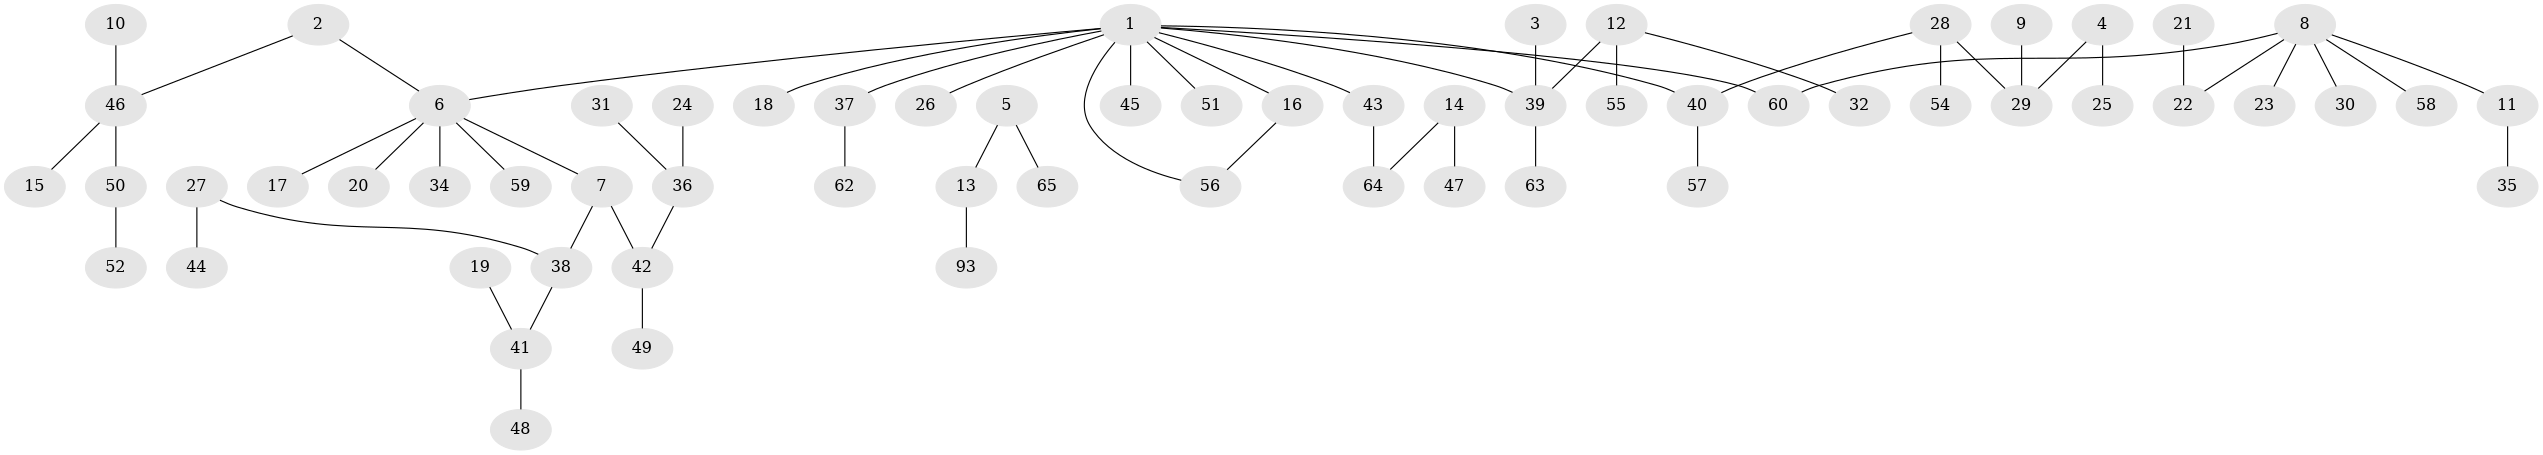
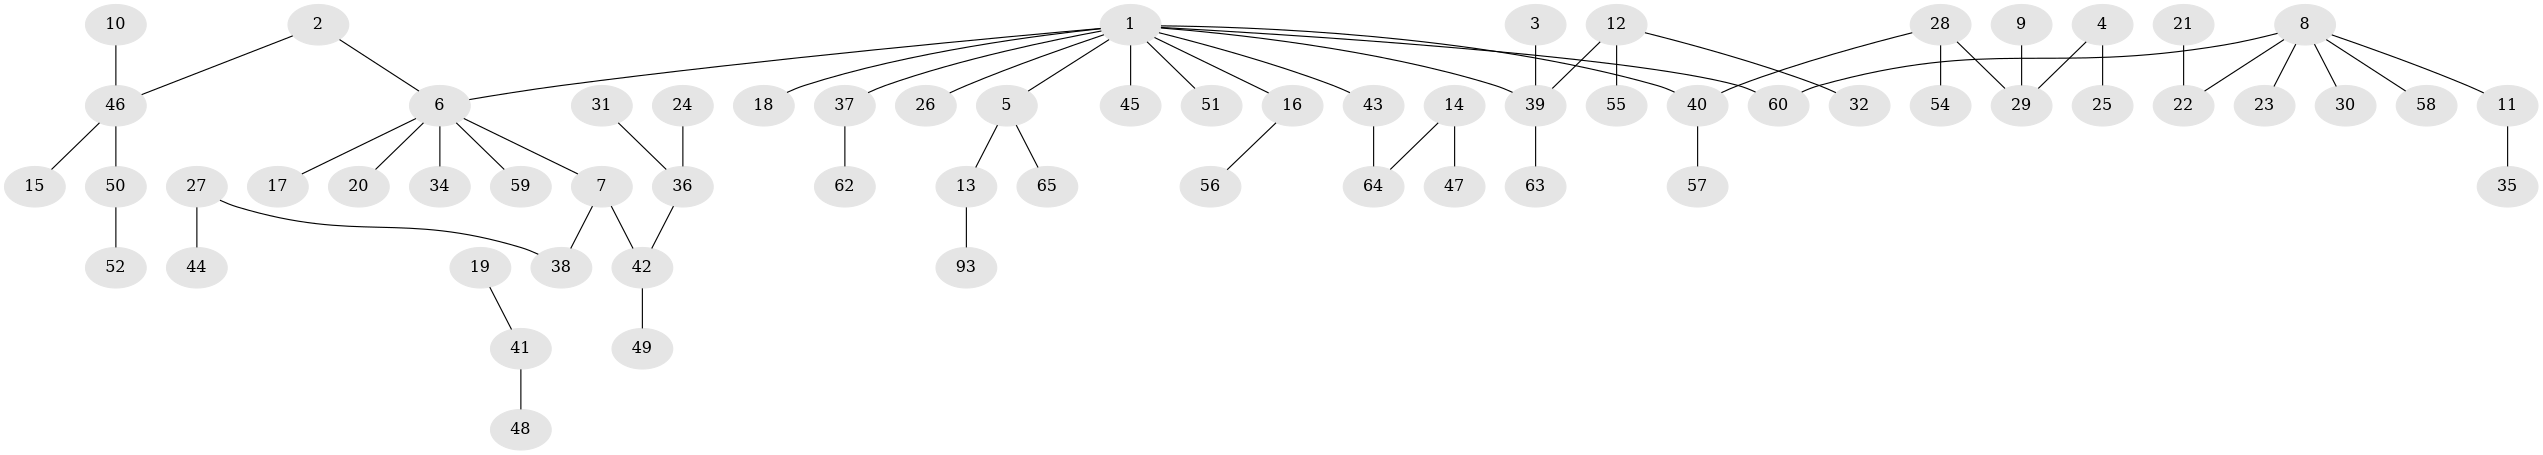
  graph {
    node [color=gray90 style=filled]
    edge [weight=1.0]
    1
    5
    6
    16
    18
    26
    37
    39
    40
    43
    45
    51
    60
    13
    65
    7
    17
    20
    34
    59
    56
    62
    63
    57
    64
    2
    46
    15
    50
    3
    4
    25
    29
    n34 [label=93]
    38
    42
    41
    49
    8
    11
    22
    23
    30
    58
    35
    9
    10
    12
    32
    55
    14
    47
    19
    48
    21
    24
    36
    27
    44
    28
    54
    31
    52
-   1 -- 56
+   1 -- 5
    1 -- 6
    1 -- 16
    1 -- 18
    1 -- 26
    1 -- 37
    1 -- 39
    1 -- 40
    1 -- 43
    1 -- 45
    1 -- 51
    1 -- 60
    5 -- 13
    5 -- 65
    6 -- 7
    6 -- 17
    6 -- 20
    6 -- 34
    6 -- 59
    16 -- 56
    37 -- 62
    39 -- 63
    40 -- 57
    43 -- 64
    13 -- n34
    7 -- 38
    7 -- 42
    2 -- 6
    2 -- 46
    46 -- 15
    46 -- 50
    50 -- 52
    3 -- 39
    4 -- 25
    4 -- 29
-   38 -- 41
    42 -- 49
    41 -- 48
    8 -- 60
    8 -- 11
    8 -- 22
    8 -- 23
    8 -- 30
    8 -- 58
    11 -- 35
    9 -- 29
    10 -- 46
    12 -- 39
    12 -- 32
    12 -- 55
    14 -- 64
    14 -- 47
    19 -- 41
    21 -- 22
    24 -- 36
    36 -- 42
    27 -- 38
    27 -- 44
    28 -- 40
    28 -- 29
    28 -- 54
    31 -- 36
  }
